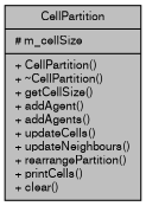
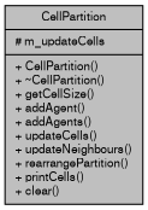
  digraph {
-   n1 [color=black fillcolor=grey75 fontcolor=black fontname=FreeSans fontsize=10 height=0.2 label="{CellPartition\n|# m_cellSize\l|+ CellPartition()\l+ ~CellPartition()\l+ getCellSize()\l+ addAgent()\l+ addAgents()\l+ updateCells()\l+ updateNeighbours()\l+ rearrangePartition()\l+ printCells()\l+ clear()\l}" shape=record style=filled width=0.4]
+   n1 [color=black fillcolor=grey75 fontcolor=black fontname=FreeSans fontsize=10 height=0.2 label="{CellPartition\n|# m_updateCells\l|+ CellPartition()\l+ ~CellPartition()\l+ getCellSize()\l+ addAgent()\l+ addAgents()\l+ updateCells()\l+ updateNeighbours()\l+ rearrangePartition()\l+ printCells()\l+ clear()\l}" shape=record style=filled width=0.4]
  }
